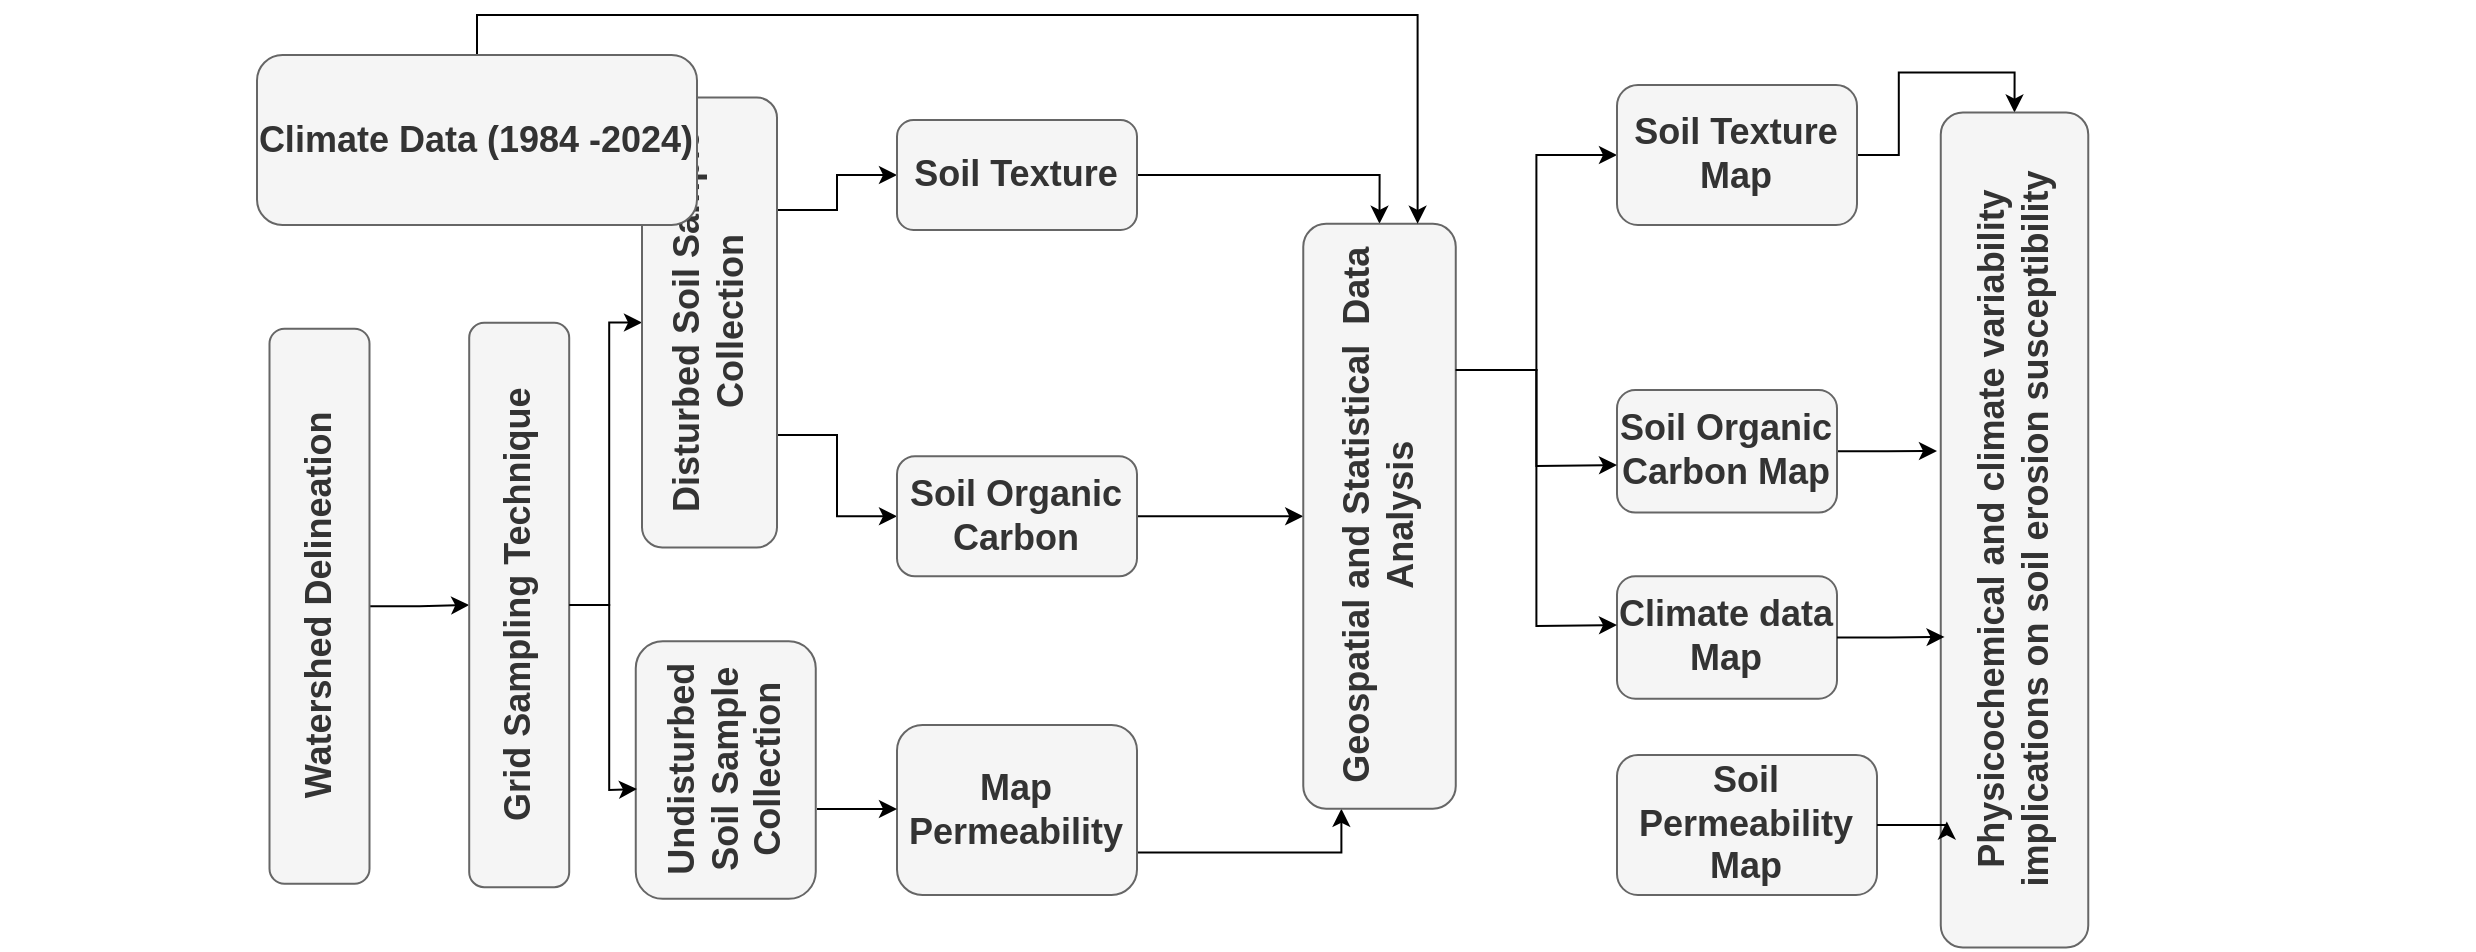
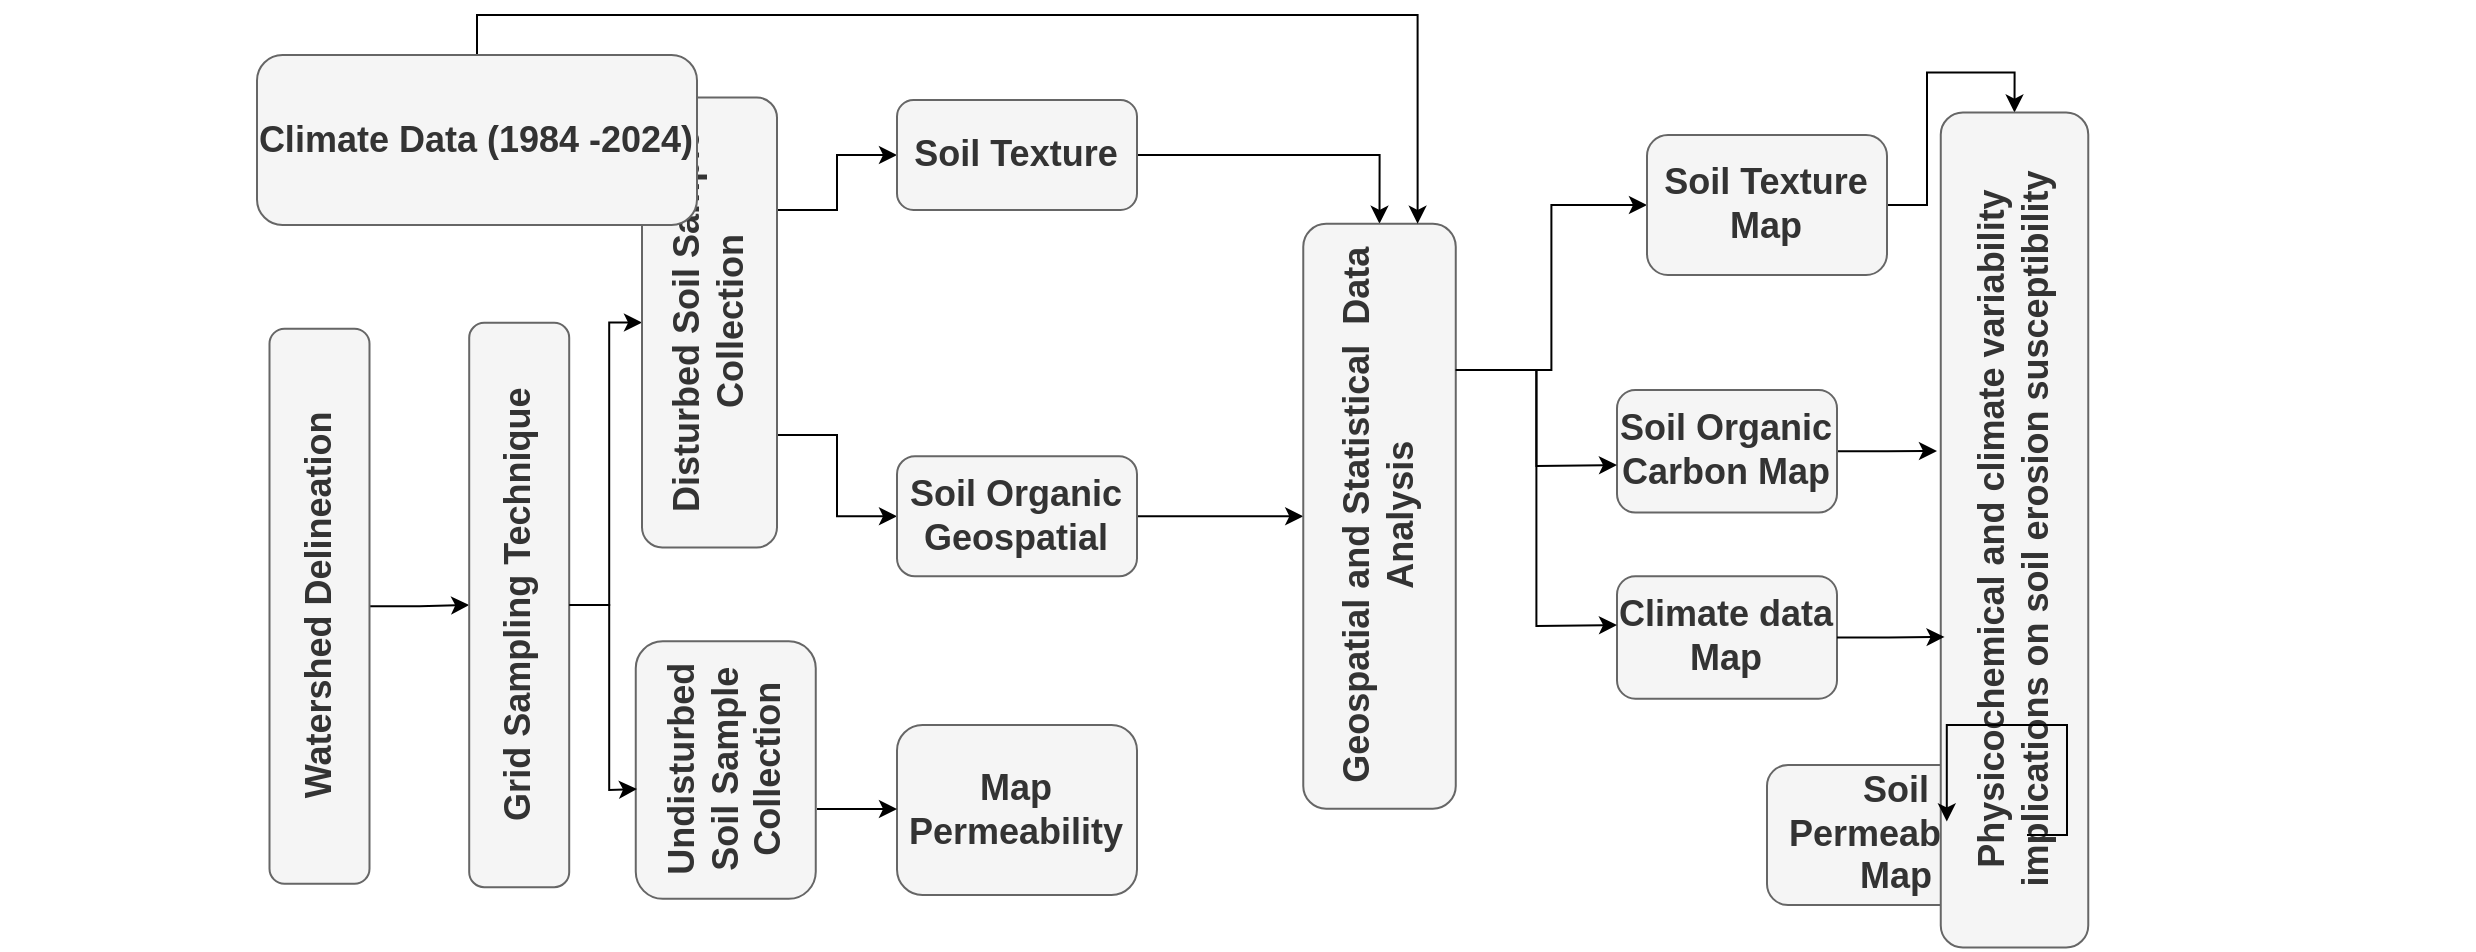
  <mxCell id="0" />
  <mxCell id="1" parent="0" />
  <mxCell id="2" style="edgeStyle=orthogonalEdgeStyle;rounded=0;orthogonalLoop=1;jettySize=auto;html=1;exitX=0.5;exitY=1;exitDx=0;exitDy=0;" edge="1" parent="1" source="3" target="5"><mxGeometry relative="1" as="geometry" /></mxCell>
  <mxCell id="3" value="&lt;font style=&quot;font-size: 18px;&quot;&gt;&lt;b&gt;Watershed Delineation&lt;/b&gt;&lt;/font&gt;" style="rounded=1;whiteSpace=wrap;html=1;rotation=-90;fillColor=#f5f5f5;fontColor=#333333;strokeColor=#666666;" vertex="1" parent="1"><mxGeometry x="20.51" y="270.63" width="277.49" height="50" as="geometry" /></mxCell>
  <mxCell id="4" style="edgeStyle=orthogonalEdgeStyle;rounded=0;orthogonalLoop=1;jettySize=auto;html=1;exitX=0.5;exitY=1;exitDx=0;exitDy=0;" edge="1" parent="1" source="5" target="9"><mxGeometry relative="1" as="geometry" /></mxCell>
  <mxCell id="5" value="&lt;font style=&quot;font-size: 18px;&quot;&gt;&lt;b&gt;Grid Sampling Technique&lt;/b&gt;&lt;/font&gt;" style="rounded=1;whiteSpace=wrap;html=1;rotation=-90;fillColor=#f5f5f5;fontColor=#333333;strokeColor=#666666;" vertex="1" parent="1"><mxGeometry x="118" y="270" width="282.19" height="50" as="geometry" /></mxCell>
  <mxCell id="6" value="&lt;font style=&quot;font-size: 18px;&quot;&gt;&lt;b&gt;Undisturbed Soil Sample Collection&lt;/b&gt;&lt;/font&gt;" style="rounded=1;whiteSpace=wrap;html=1;rotation=-90;fillColor=#f5f5f5;fontColor=#333333;strokeColor=#666666;" vertex="1" parent="1"><mxGeometry x="298" y="332.5" width="128.75" height="90" as="geometry" /></mxCell>
  <mxCell id="7" style="edgeStyle=orthogonalEdgeStyle;rounded=0;orthogonalLoop=1;jettySize=auto;html=1;exitX=0.75;exitY=1;exitDx=0;exitDy=0;entryX=0;entryY=0.5;entryDx=0;entryDy=0;" edge="1" parent="1" source="9" target="11"><mxGeometry relative="1" as="geometry" /></mxCell>
  <mxCell id="8" style="edgeStyle=orthogonalEdgeStyle;rounded=0;orthogonalLoop=1;jettySize=auto;html=1;exitX=0.25;exitY=1;exitDx=0;exitDy=0;entryX=0;entryY=0.5;entryDx=0;entryDy=0;" edge="1" parent="1" source="9" target="13"><mxGeometry relative="1" as="geometry" /></mxCell>
  <mxCell id="9" value="&lt;font style=&quot;font-size: 18px;&quot;&gt;&lt;b&gt;Disturbed Soil Sample Collection&lt;/b&gt;&lt;/font&gt;" style="rounded=1;whiteSpace=wrap;html=1;rotation=-90;fillColor=#f5f5f5;fontColor=#333333;strokeColor=#666666;" vertex="1" parent="1"><mxGeometry x="241.75" y="120" width="225" height="67.5" as="geometry" /></mxCell>
  <mxCell id="10" style="edgeStyle=orthogonalEdgeStyle;rounded=0;orthogonalLoop=1;jettySize=auto;html=1;exitX=1;exitY=0.5;exitDx=0;exitDy=0;entryX=1;entryY=0.5;entryDx=0;entryDy=0;" edge="1" parent="1" source="11" target="17"><mxGeometry relative="1" as="geometry" /></mxCell>
- <mxCell id="11" value="&lt;span style=&quot;font-size: 18px;&quot;&gt;&lt;b&gt;Soil Texture&lt;/b&gt;&lt;/span&gt;" style="rounded=1;whiteSpace=wrap;html=1;fillColor=#f5f5f5;fontColor=#333333;strokeColor=#666666;" vertex="1" parent="1"><mxGeometry x="448" y="52.5" width="120" height="55" as="geometry" /></mxCell>
+ <mxCell id="11" value="&lt;span style=&quot;font-size: 18px;&quot;&gt;&lt;b&gt;Soil Texture&lt;/b&gt;&lt;/span&gt;" style="rounded=1;whiteSpace=wrap;html=1;fillColor=#f5f5f5;fontColor=#333333;strokeColor=#666666;" vertex="1" parent="1"><mxGeometry x="448" y="42.5" width="120" height="55" as="geometry" /></mxCell>
  <mxCell id="12" style="edgeStyle=orthogonalEdgeStyle;rounded=0;orthogonalLoop=1;jettySize=auto;html=1;exitX=1;exitY=0.5;exitDx=0;exitDy=0;entryX=0.5;entryY=0;entryDx=0;entryDy=0;" edge="1" parent="1" source="13" target="17"><mxGeometry relative="1" as="geometry" /></mxCell>
- <mxCell id="13" value="&lt;span style=&quot;font-size: 18px;&quot;&gt;&lt;b&gt;Soil Organic Carbon&lt;/b&gt;&lt;/span&gt;" style="rounded=1;whiteSpace=wrap;html=1;fillColor=#f5f5f5;fontColor=#333333;strokeColor=#666666;" vertex="1" parent="1"><mxGeometry x="448" y="220.63" width="120" height="60" as="geometry" /></mxCell>
- <mxCell id="14" style="edgeStyle=orthogonalEdgeStyle;rounded=0;orthogonalLoop=1;jettySize=auto;html=1;exitX=1;exitY=0.75;exitDx=0;exitDy=0;entryX=0;entryY=0.25;entryDx=0;entryDy=0;" edge="1" parent="1" source="15" target="17"><mxGeometry relative="1" as="geometry" /></mxCell>
+ <mxCell id="13" value="&lt;span style=&quot;font-size: 18px;&quot;&gt;&lt;b&gt;Soil Organic Geospatial&lt;/b&gt;&lt;/span&gt;" style="rounded=1;whiteSpace=wrap;html=1;fillColor=#f5f5f5;fontColor=#333333;strokeColor=#666666;" vertex="1" parent="1"><mxGeometry x="448" y="220.63" width="120" height="60" as="geometry" /></mxCell>
  <mxCell id="15" value="&lt;span style=&quot;font-size: 18px;&quot;&gt;&lt;b&gt;Map Permeability&lt;/b&gt;&lt;/span&gt;" style="rounded=1;whiteSpace=wrap;html=1;fillColor=#f5f5f5;fontColor=#333333;strokeColor=#666666;" vertex="1" parent="1"><mxGeometry x="448" y="355" width="120" height="85" as="geometry" /></mxCell>
  <mxCell id="16" style="edgeStyle=orthogonalEdgeStyle;rounded=0;orthogonalLoop=1;jettySize=auto;html=1;exitX=0.75;exitY=1;exitDx=0;exitDy=0;entryX=0;entryY=0.5;entryDx=0;entryDy=0;" edge="1" parent="1" source="17" target="19"><mxGeometry relative="1" as="geometry" /></mxCell>
  <mxCell id="17" value="&lt;font style=&quot;font-size: 18px;&quot;&gt;&lt;b&gt;Geospatial and Statistical&amp;nbsp; Data Analysis&lt;/b&gt;&lt;/font&gt;" style="rounded=1;whiteSpace=wrap;html=1;rotation=-90;fillColor=#f5f5f5;fontColor=#333333;strokeColor=#666666;" vertex="1" parent="1"><mxGeometry x="543" y="212.51" width="292.5" height="76.25" as="geometry" /></mxCell>
  <mxCell id="18" style="edgeStyle=orthogonalEdgeStyle;rounded=0;orthogonalLoop=1;jettySize=auto;html=1;exitX=1;exitY=0.5;exitDx=0;exitDy=0;entryX=1;entryY=0.5;entryDx=0;entryDy=0;" edge="1" parent="1" source="19" target="25"><mxGeometry relative="1" as="geometry" /></mxCell>
- <mxCell id="19" value="&lt;span style=&quot;font-size: 18px;&quot;&gt;&lt;b&gt;Soil Texture Map&lt;/b&gt;&lt;/span&gt;" style="rounded=1;whiteSpace=wrap;html=1;fillColor=#f5f5f5;fontColor=#333333;strokeColor=#666666;" vertex="1" parent="1"><mxGeometry x="808" y="35" width="120" height="70" as="geometry" /></mxCell>
+ <mxCell id="19" value="&lt;span style=&quot;font-size: 18px;&quot;&gt;&lt;b&gt;Soil Texture Map&lt;/b&gt;&lt;/span&gt;" style="rounded=1;whiteSpace=wrap;html=1;fillColor=#f5f5f5;fontColor=#333333;strokeColor=#666666;" vertex="1" parent="1"><mxGeometry x="823" y="60" width="120" height="70" as="geometry" /></mxCell>
  <mxCell id="20" style="edgeStyle=orthogonalEdgeStyle;rounded=0;orthogonalLoop=1;jettySize=auto;html=1;exitX=1;exitY=0.5;exitDx=0;exitDy=0;" edge="1" parent="1" source="21"><mxGeometry relative="1" as="geometry"><mxPoint x="968" y="218" as="targetPoint" /></mxGeometry></mxCell>
  <mxCell id="21" value="&lt;span style=&quot;font-size: 18px;&quot;&gt;&lt;b&gt;Soil Organic Carbon Map&lt;/b&gt;&lt;/span&gt;" style="rounded=1;whiteSpace=wrap;html=1;fillColor=#f5f5f5;fontColor=#333333;strokeColor=#666666;" vertex="1" parent="1"><mxGeometry x="808" y="187.5" width="110" height="61.25" as="geometry" /></mxCell>
- <mxCell id="22" value="&lt;span style=&quot;font-size: 18px;&quot;&gt;&lt;b&gt;Soil Permeability Map&lt;/b&gt;&lt;/span&gt;" style="rounded=1;whiteSpace=wrap;html=1;fillColor=#f5f5f5;fontColor=#333333;strokeColor=#666666;" vertex="1" parent="1"><mxGeometry x="808" y="370" width="130" height="70" as="geometry" /></mxCell>
+ <mxCell id="22" value="&lt;span style=&quot;font-size: 18px;&quot;&gt;&lt;b&gt;Soil Permeability Map&lt;/b&gt;&lt;/span&gt;" style="rounded=1;whiteSpace=wrap;html=1;fillColor=#f5f5f5;fontColor=#333333;strokeColor=#666666;" vertex="1" parent="1"><mxGeometry x="883" y="375" width="130" height="70" as="geometry" /></mxCell>
  <mxCell id="23" style="edgeStyle=orthogonalEdgeStyle;rounded=0;orthogonalLoop=1;jettySize=auto;html=1;exitX=0.5;exitY=0;exitDx=0;exitDy=0;entryX=1;entryY=0.75;entryDx=0;entryDy=0;" edge="1" parent="1" source="24" target="17"><mxGeometry relative="1" as="geometry"><mxPoint x="468" y="20" as="targetPoint" /></mxGeometry></mxCell>
  <mxCell id="24" value="&lt;span style=&quot;font-size: 18px;&quot;&gt;&lt;b&gt;Climate Data (1984 -2024)&lt;/b&gt;&lt;/span&gt;" style="rounded=1;whiteSpace=wrap;html=1;fillColor=#f5f5f5;fontColor=#333333;strokeColor=#666666;" vertex="1" parent="1"><mxGeometry x="128" y="20" width="220" height="85" as="geometry" /></mxCell>
  <mxCell id="25" value="&lt;font style=&quot;font-size: 18px;&quot;&gt;&lt;b&gt;Physicochemical and climate variability implications on soil erosion susceptibility&lt;/b&gt;&lt;/font&gt;" style="rounded=1;whiteSpace=wrap;html=1;rotation=-90;fillColor=#f5f5f5;fontColor=#333333;strokeColor=#666666;" vertex="1" parent="1"><mxGeometry x="798" y="220.63" width="417.5" height="73.75" as="geometry" /></mxCell>
  <mxCell id="26" style="edgeStyle=orthogonalEdgeStyle;rounded=0;orthogonalLoop=1;jettySize=auto;html=1;exitX=0.5;exitY=1;exitDx=0;exitDy=0;" edge="1" parent="1" source="5"><mxGeometry relative="1" as="geometry"><mxPoint x="318" y="387" as="targetPoint" /></mxGeometry></mxCell>
  <mxCell id="27" value="" style="endArrow=classic;html=1;rounded=0;" edge="1" parent="1"><mxGeometry width="50" height="50" relative="1" as="geometry"><mxPoint x="408" y="397" as="sourcePoint" /><mxPoint x="448" y="397" as="targetPoint" /></mxGeometry></mxCell>
  <mxCell id="28" style="edgeStyle=orthogonalEdgeStyle;rounded=0;orthogonalLoop=1;jettySize=auto;html=1;exitX=0.75;exitY=1;exitDx=0;exitDy=0;" edge="1" parent="1" source="17"><mxGeometry relative="1" as="geometry"><mxPoint x="808" y="225" as="targetPoint" /></mxGeometry></mxCell>
  <mxCell id="29" value="&lt;span style=&quot;font-size: 18px;&quot;&gt;&lt;b&gt;Climate data Map&lt;/b&gt;&lt;/span&gt;" style="rounded=1;whiteSpace=wrap;html=1;fillColor=#f5f5f5;fontColor=#333333;strokeColor=#666666;" vertex="1" parent="1"><mxGeometry x="808" y="280.63" width="110" height="61.25" as="geometry" /></mxCell>
  <mxCell id="30" style="edgeStyle=orthogonalEdgeStyle;rounded=0;orthogonalLoop=1;jettySize=auto;html=1;exitX=0.75;exitY=1;exitDx=0;exitDy=0;" edge="1" parent="1" source="17"><mxGeometry relative="1" as="geometry"><mxPoint x="808" y="305" as="targetPoint" /></mxGeometry></mxCell>
  <mxCell id="31" style="edgeStyle=orthogonalEdgeStyle;rounded=0;orthogonalLoop=1;jettySize=auto;html=1;exitX=1;exitY=0.5;exitDx=0;exitDy=0;entryX=0.372;entryY=0.026;entryDx=0;entryDy=0;entryPerimeter=0;" edge="1" parent="1" source="29" target="25"><mxGeometry relative="1" as="geometry" /></mxCell>
  <mxCell id="32" style="edgeStyle=orthogonalEdgeStyle;rounded=0;orthogonalLoop=1;jettySize=auto;html=1;exitX=1;exitY=0.5;exitDx=0;exitDy=0;entryX=0.151;entryY=0.041;entryDx=0;entryDy=0;entryPerimeter=0;" edge="1" parent="1" source="22" target="25"><mxGeometry relative="1" as="geometry" /></mxCell>
